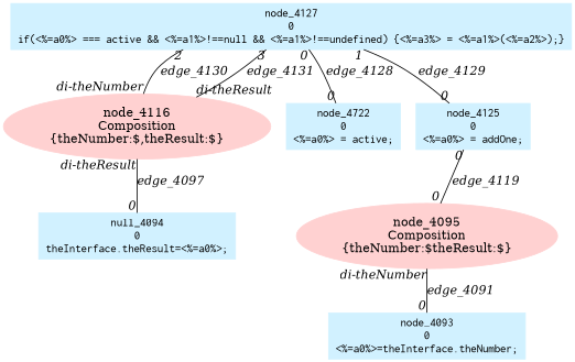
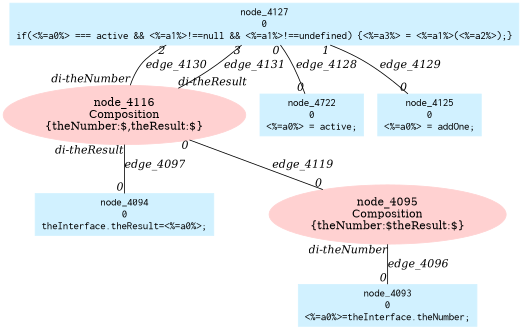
  digraph {
    node [color="#d1f1ff" shape=box style=filled fontname=Courier]
    edge [arrowHead=none dir=none fontname="Times-Italic" headlabel=0 taillabel=0]
    n1 [color="#ffd1d1" label="node_4095\nComposition\n{theNumber:$theResult:$}" shape=ellipse fontname=""]
    n2 [label="node_4093\n0\n<%=a0%>=theInterface.theNumber;\n"]
-   n3 [label="null_4094\n0\ntheInterface.theResult=<%=a0%>;\n"]
+   n3 [label="node_4094\n0\ntheInterface.theResult=<%=a0%>;\n"]
    n4 [color="#ffd1d1" label="node_4116\nComposition\n{theNumber:$,theResult:$}" shape=ellipse fontname=""]
    n5 [label="node_4722\n0\n<%=a0%> = active;\n"]
    n6 [label="node_4125\n0\n<%=a0%> = addOne;\n"]
    n7 [label="node_4127\n0\nif(<%=a0%> === active && <%=a1%>!==null && <%=a1%>!==undefined) {<%=a3%> = <%=a1%>(<%=a2%>);}\n"]
-   n1 -> n2 [label=edge_4091 taillabel="di-theNumber"]
-   n6 -> n1 [label=edge_4119]
+   n1 -> n2 [label=edge_4096 taillabel="di-theNumber"]
+   n4 -> n1 [label=edge_4119]
    n4 -> n3 [label=edge_4097 taillabel="di-theResult"]
    n7 -> n4 [headlabel="di-theNumber" label=edge_4130 taillabel=2]
    n7 -> n4 [headlabel="di-theResult" label=edge_4131 taillabel=3]
    n7 -> n5 [label=edge_4128]
    n7 -> n6 [label=edge_4129 taillabel=1]
  }
